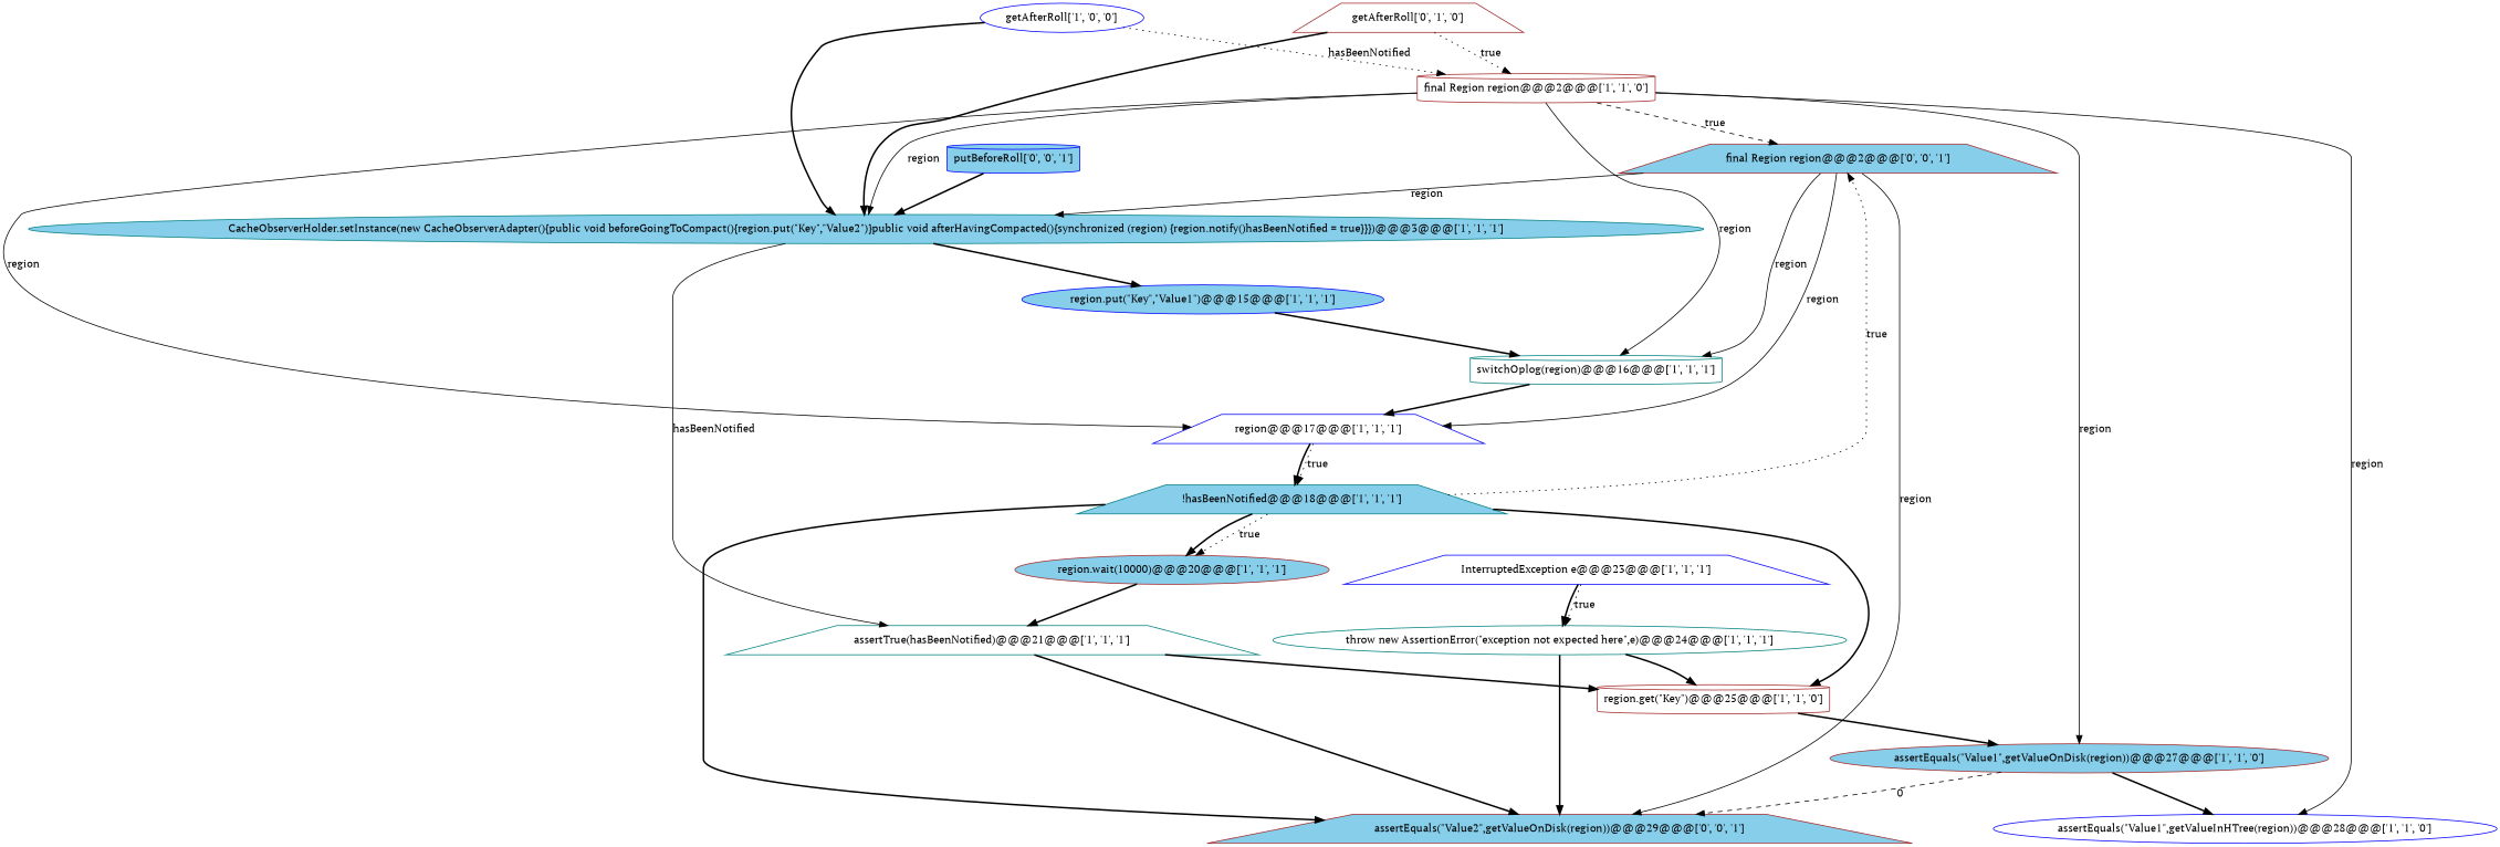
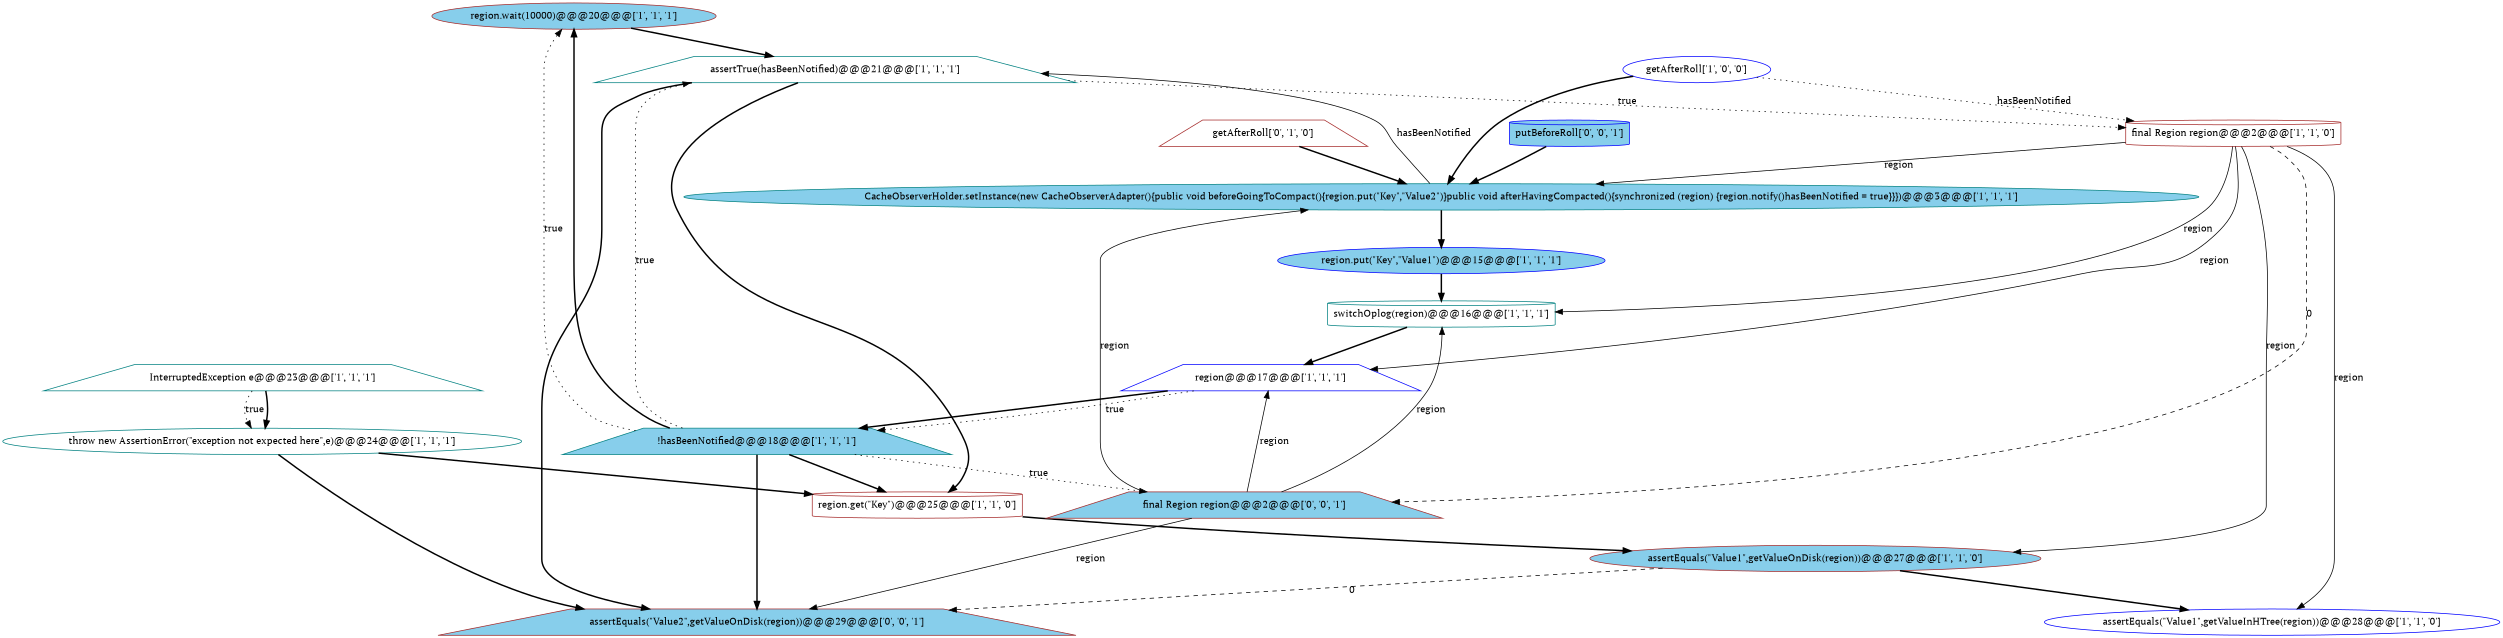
  digraph {
    fontname="PT Serif"
    node [color=brown fillcolor=white fontname="PT Serif" shape=ellipse style=filled]
    edge [fontname="PT Serif" style=bold]
    n1 [fillcolor=skyblue label="region.wait(10000)@@@20@@@['1', '1', '1']"]
    n2 [color=teal label="assertTrue(hasBeenNotified)@@@21@@@['1', '1', '1']" shape=trapezium]
    n3 [label="region.get(\"Key\")@@@25@@@['1', '1', '0']" shape=cylinder]
    n4 [fillcolor=skyblue label="assertEquals(\"Value2\",getValueOnDisk(region))@@@29@@@['0', '0', '1']" shape=trapezium]
    n5 [color=blue label="getAfterRoll['1', '0', '0']"]
    n6 [label="final Region region@@@2@@@['1', '1', '0']" shape=cylinder]
    n7 [color=teal fillcolor=skyblue label="CacheObserverHolder.setInstance(new CacheObserverAdapter(){public void beforeGoingToCompact(){region.put(\"Key\",\"Value2\")}public void afterHavingCompacted(){synchronized (region) {region.notify()hasBeenNotified = true}}})@@@3@@@['1', '1', '1']"]
    n8 [fillcolor=skyblue label="assertEquals(\"Value1\",getValueOnDisk(region))@@@27@@@['1', '1', '0']"]
    n9 [fillcolor=skyblue label="final Region region@@@2@@@['0', '0', '1']" shape=trapezium]
    n10 [color=blue label="assertEquals(\"Value1\",getValueInHTree(region))@@@28@@@['1', '1', '0']"]
    n11 [color=teal label="switchOplog(region)@@@16@@@['1', '1', '1']" shape=cylinder]
    n12 [color=blue label="region@@@17@@@['1', '1', '1']" shape=trapezium]
    n13 [color=blue fillcolor=skyblue label="region.put(\"Key\",\"Value1\")@@@15@@@['1', '1', '1']"]
    n14 [color=blue fillcolor=skyblue label="putBeforeRoll['0', '0', '1']" shape=cylinder]
-   n15 [color=blue label="InterruptedException e@@@23@@@['1', '1', '1']" shape=trapezium]
+   n15 [color=teal label="InterruptedException e@@@23@@@['1', '1', '1']" shape=trapezium]
    n16 [color=teal label="throw new AssertionError(\"exception not expected here\",e)@@@24@@@['1', '1', '1']"]
    n17 [label="getAfterRoll['0', '1', '0']" shape=trapezium]
    n18 [color=teal fillcolor=skyblue label="!hasBeenNotified@@@18@@@['1', '1', '1']" shape=trapezium]
    n1 -> n2
    n2 -> n3
    n2 -> n4
    n3 -> n8
    n5 -> n6 [label=hasBeenNotified style=dotted]
    n5 -> n7
    n6 -> n7 [label=region style=solid]
    n6 -> n8 [label=region style=solid]
-   n6 -> n9 [label=true style=dashed]
+   n6 -> n9 [label=0 style=dashed]
    n6 -> n10 [label=region style=solid]
    n6 -> n11 [label=region style=solid]
    n6 -> n12 [label=region style=solid]
    n7 -> n2 [label=hasBeenNotified style=solid]
    n7 -> n13
    n8 -> n4 [label=0 style=dashed]
    n8 -> n10
    n9 -> n4 [label=region style=solid]
    n9 -> n7 [label=region style=solid]
    n9 -> n11 [label=region style=solid]
    n9 -> n12 [label=region style=solid]
    n11 -> n12
    n12 -> n18
    n12 -> n18 [label=true style=dotted]
    n13 -> n11
    n14 -> n7
    n15 -> n16
    n15 -> n16 [label=true style=dotted]
    n16 -> n3
    n16 -> n4
-   n17 -> n6 [label=true style=dotted]
+   n2 -> n6 [label=true style=dotted]
    n17 -> n7
    n18 -> n1 [label=true style=dotted]
    n18 -> n1
+   n18 -> n2 [label=true style=dotted]
    n18 -> n3
    n18 -> n4
    n18 -> n9 [label=true style=dotted]
  }
